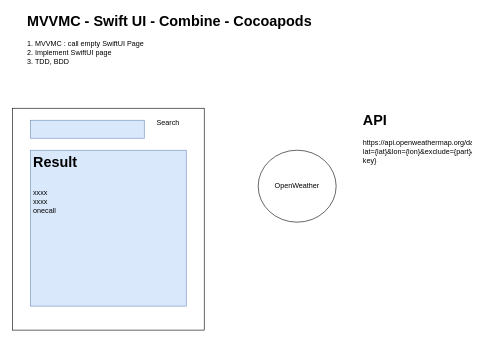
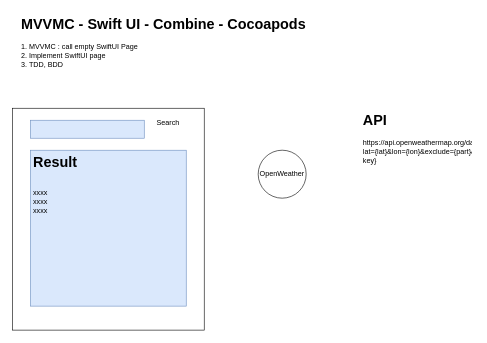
  <mxCell id="0" />
  <mxCell id="1" parent="0" />
  <mxCell id="2" value="" style="rounded=0;whiteSpace=wrap;html=1;" parent="1" vertex="1"><mxGeometry x="20" y="180" width="320" height="370" as="geometry" /></mxCell>
  <mxCell id="3" value="" style="rounded=0;whiteSpace=wrap;html=1;fillColor=#dae8fc;strokeColor=#6c8ebf;" parent="1" vertex="1"><mxGeometry x="50" y="200" width="190" height="30" as="geometry" /></mxCell>
  <mxCell id="4" value="Search" style="text;html=1;strokeColor=none;fillColor=none;align=center;verticalAlign=middle;whiteSpace=wrap;rounded=0;" parent="1" vertex="1"><mxGeometry x="250" y="190" width="60" height="30" as="geometry" /></mxCell>
- <mxCell id="5" value="&lt;h1&gt;&lt;span style=&quot;background-color: initial;&quot;&gt;Result&amp;nbsp;&lt;/span&gt;&lt;/h1&gt;&lt;div&gt;&lt;span style=&quot;background-color: initial;&quot;&gt;&lt;br&gt;&lt;/span&gt;&lt;/div&gt;&lt;div&gt;&lt;span style=&quot;background-color: initial;&quot;&gt;xxxx&lt;/span&gt;&lt;/div&gt;&lt;div&gt;&lt;span style=&quot;background-color: initial;&quot;&gt;xxxx&lt;/span&gt;&lt;/div&gt;&lt;div&gt;&lt;span style=&quot;background-color: initial;&quot;&gt;onecall&lt;/span&gt;&lt;/div&gt;" style="text;html=1;strokeColor=#6c8ebf;fillColor=#dae8fc;spacing=5;spacingTop=-20;whiteSpace=wrap;overflow=hidden;rounded=0;" parent="1" vertex="1"><mxGeometry x="50" y="250" width="260" height="260" as="geometry" /></mxCell>
- <mxCell id="6" value="OpenWeather" style="ellipse;whiteSpace=wrap;html=1;aspect=fixed;" parent="1" vertex="1"><mxGeometry x="430" y="250" width="130" height="120" as="geometry" /></mxCell>
+ <mxCell id="5" value="&lt;h1&gt;&lt;span style=&quot;background-color: initial;&quot;&gt;Result&amp;nbsp;&lt;/span&gt;&lt;/h1&gt;&lt;div&gt;&lt;span style=&quot;background-color: initial;&quot;&gt;&lt;br&gt;&lt;/span&gt;&lt;/div&gt;&lt;div&gt;&lt;span style=&quot;background-color: initial;&quot;&gt;xxxx&lt;/span&gt;&lt;/div&gt;&lt;div&gt;&lt;span style=&quot;background-color: initial;&quot;&gt;xxxx&lt;/span&gt;&lt;/div&gt;&lt;div&gt;&lt;span style=&quot;background-color: initial;&quot;&gt;xxxx&lt;/span&gt;&lt;/div&gt;" style="text;html=1;strokeColor=#6c8ebf;fillColor=#dae8fc;spacing=5;spacingTop=-20;whiteSpace=wrap;overflow=hidden;rounded=0;" parent="1" vertex="1"><mxGeometry x="50" y="250" width="260" height="260" as="geometry" /></mxCell>
+ <mxCell id="6" value="OpenWeather" style="ellipse;whiteSpace=wrap;html=1;aspect=fixed;" parent="1" vertex="1"><mxGeometry x="430" y="250" width="80" height="80" as="geometry" /></mxCell>
  <mxCell id="7" value="&lt;h1&gt;API&lt;/h1&gt;&lt;p&gt;https://api.openweathermap.org/data/3.0/onecall?lat={lat}&amp;amp;lon={lon}&amp;amp;exclude={part}&amp;amp;appid={API key}&lt;/p&gt;" style="text;html=1;strokeColor=none;fillColor=none;spacing=5;spacingTop=-20;whiteSpace=wrap;overflow=hidden;rounded=0;" parent="1" vertex="1"><mxGeometry x="600" y="180" width="190" height="130" as="geometry" /></mxCell>
- <mxCell id="8" value="&lt;h1&gt;MVVMC - Swift UI - Combine - Cocoapods&lt;/h1&gt;&lt;p&gt;1. MVVMC : call empty SwiftUI Page&lt;br&gt;2. Implement SwiftUI page&lt;br&gt;3. TDD, BDD&amp;nbsp;&lt;/p&gt;" style="text;html=1;strokeColor=none;fillColor=none;spacing=5;spacingTop=-20;whiteSpace=wrap;overflow=hidden;rounded=0;" parent="1" vertex="1"><mxGeometry x="40" y="15" width="660" height="100" as="geometry" /></mxCell>
+ <mxCell id="8" value="&lt;h1&gt;MVVMC - Swift UI - Combine - Cocoapods&lt;/h1&gt;&lt;p&gt;1. MVVMC : call empty SwiftUI Page&lt;br&gt;2. Implement SwiftUI page&lt;br&gt;3. TDD, BDD&amp;nbsp;&lt;/p&gt;" style="text;html=1;strokeColor=none;fillColor=none;spacing=5;spacingTop=-20;whiteSpace=wrap;overflow=hidden;rounded=0;" parent="1" vertex="1"><mxGeometry x="30" y="20" width="660" height="100" as="geometry" /></mxCell>
